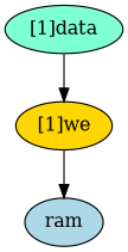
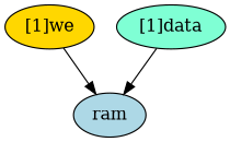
  strict digraph {
    node [importance=0.833333413922 style=filled]
    "[1]we" [complexity=3 fillcolor=gold rank=0.277777804641]
    ram [complexity=2 fillcolor=lightblue importance=0.666666827844 rank=0.333333413922]
    "[1]data" [complexity=5 fillcolor=aquamarine rank=0.166666682784]
    "[1]we" -> ram
-   "[1]data" -> "[1]we"
+   "[1]data" -> ram
  }
